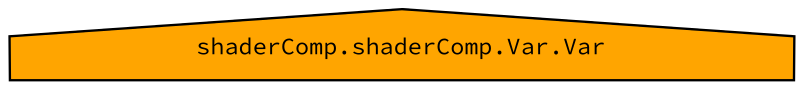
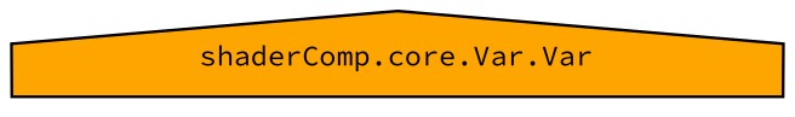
  digraph {
    rankdir=TB
    fontname="Source Code Pro"
-   n1 [color=black fillcolor=orange fontname="Source Code Pro" fontsize=10 height=0.2 label="shaderComp.shaderComp.Var.Var" shape=house style=filled width=0.4]
+   n1 [color=black fillcolor=orange fontname="Source Code Pro" fontsize=10 height=0.2 label="shaderComp.core.Var.Var" shape=house style=filled width=0.4]
  }
